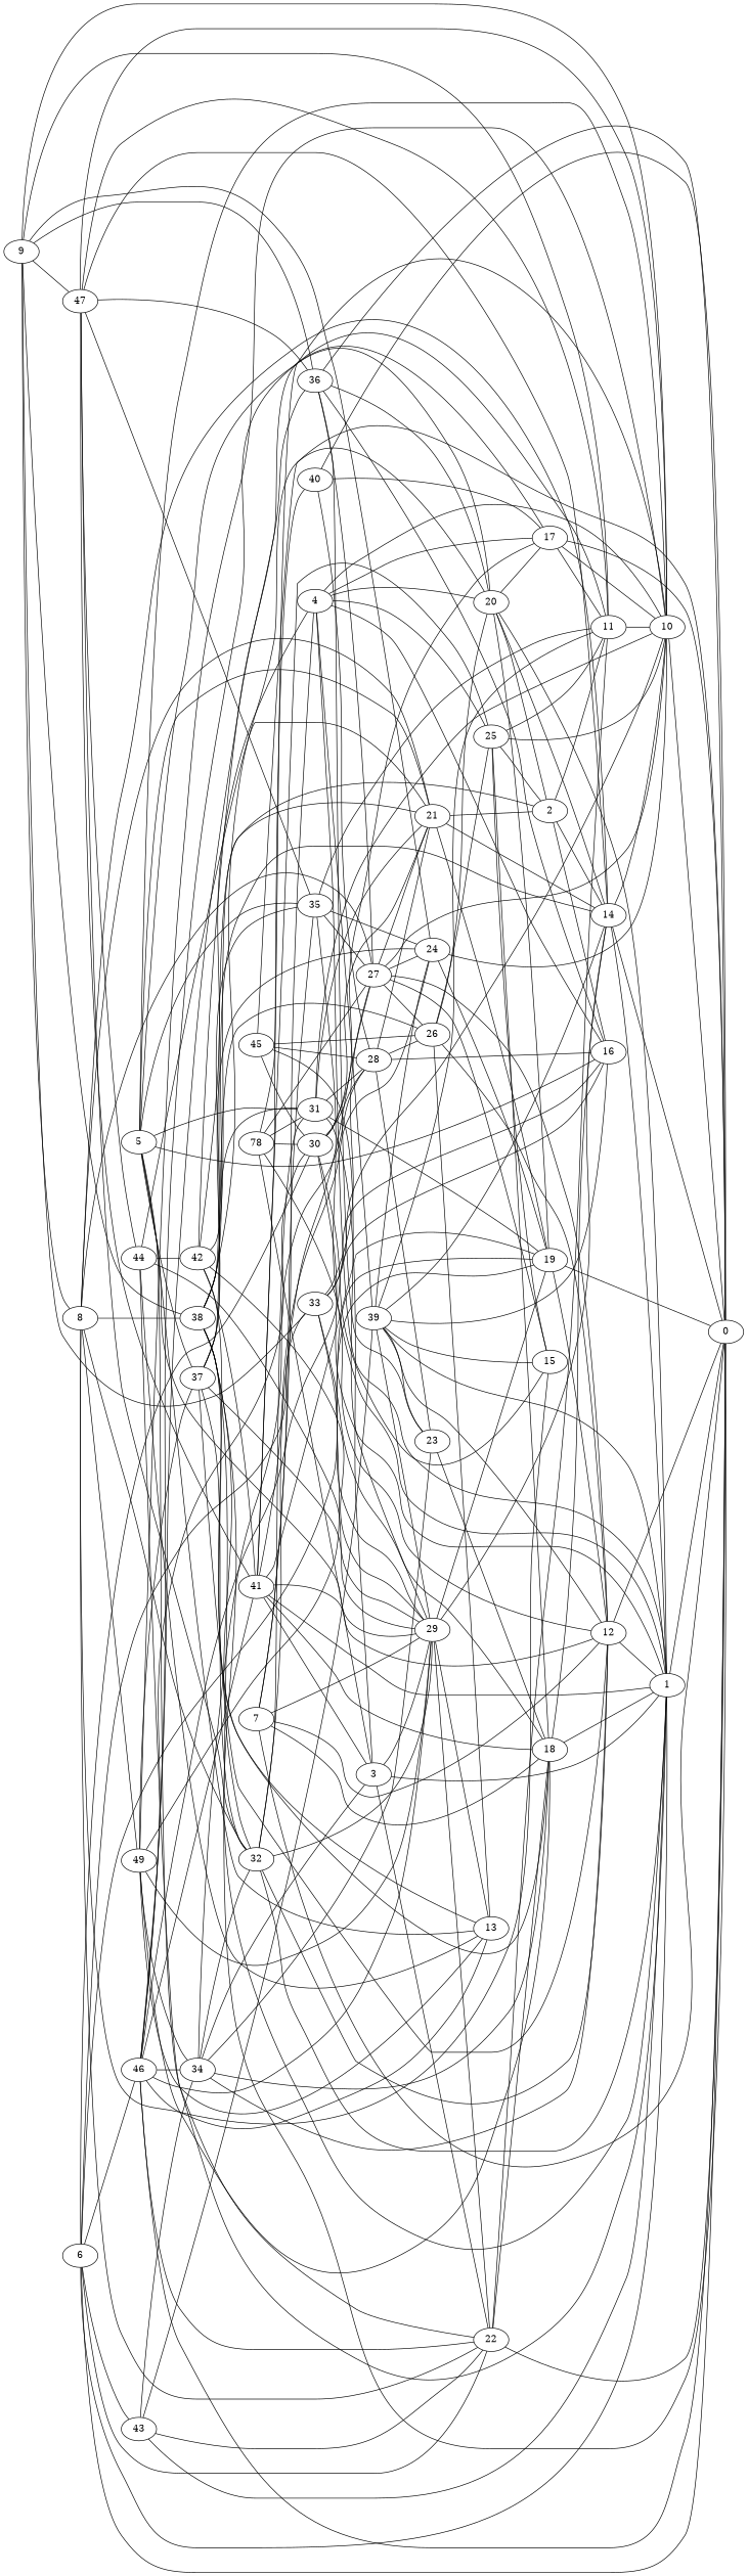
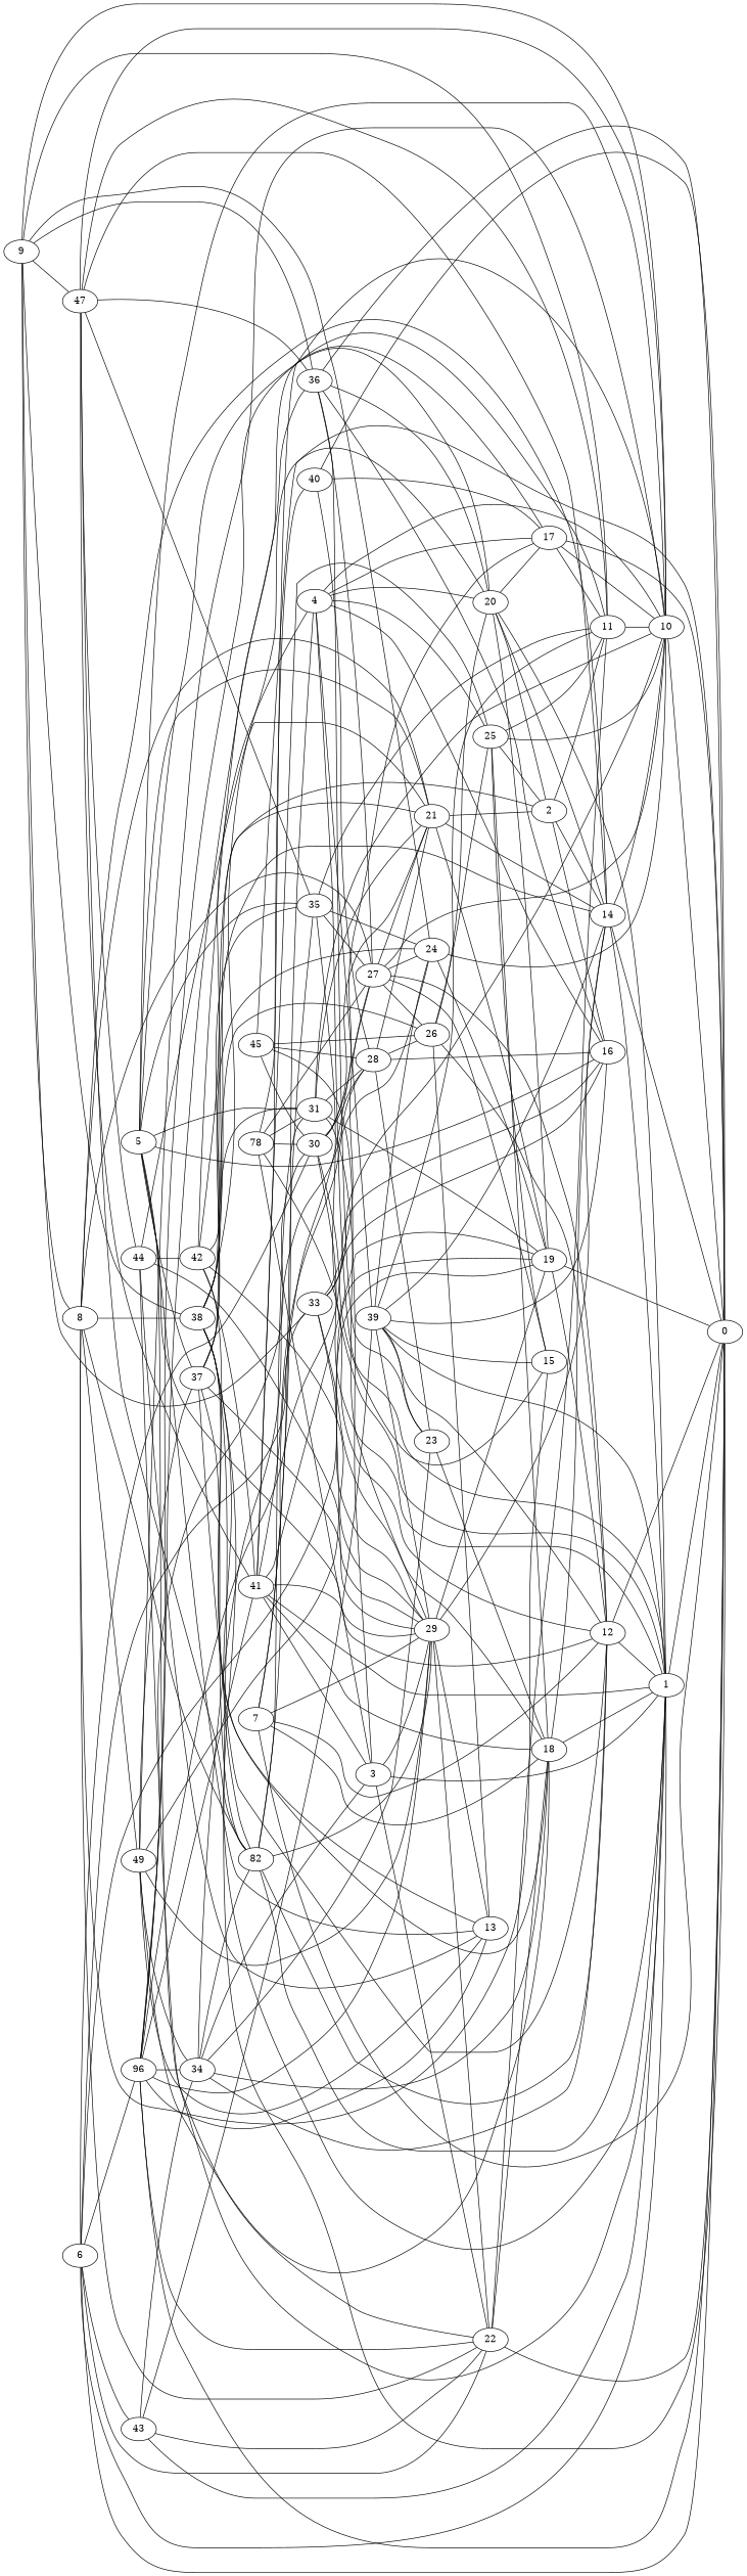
  digraph {
    rankdir=LR
    edge [color=black dir=none]
    24
    10
    19
    0
    4
    1
    17
    20
    39
    25
    16
    47
    14
    44
    36
    11
    35
    41
-   32
+   32 [label=82]
    22
    42
    29
    21
    13
    27
    23
    12
    18
    15
    26
    37
    31
    3
    28
    2
    40
    49
    34
-   46
+   46 [label=96]
    30
    33
    8
    38
    7
    n45 [label=78]
    5
    9
    43
    45
    6
    subgraph sub_1 {
      24
      10
      19
      0
      4
      1
      17
      20
      39
      25
      16
      47
      14
      44
      36
      11
      35
      41
      32
      22
      42
      29
      21
      13
      27
      23
      12
      18
      15
      26
      37
      31
      3
      28
      2
      40
      49
      34
      46
      30
      33
      8
      38
      7
      n45
      5
      9
      43
      45
      6
    }
    24 -> 10
    24 -> 19
    10 -> 0
    19 -> 0
    19 -> 12
    4 -> 10
    4 -> 1
    4 -> 17
    4 -> 20
    4 -> 39
    4 -> 25
    4 -> 16
    1 -> 0
    17 -> 10
    17 -> 0
    17 -> 11
    20 -> 19
    20 -> 1
    20 -> 17
    20 -> 14
    20 -> 2
    39 -> 24
    39 -> 1
    39 -> 16
    39 -> 14
    39 -> 11
    39 -> 29
    39 -> 23
    39 -> 12
    39 -> 15
    25 -> 10
    25 -> 11
    25 -> 18
    25 -> 15
    25 -> 2
    47 -> 10
    47 -> 14
    47 -> 44
    47 -> 36
    47 -> 11
    47 -> 35
    47 -> 41
    47 -> 32
    14 -> 10
    14 -> 0
    14 -> 1
    44 -> 22
    44 -> 42
    44 -> 29
    44 -> 21
    44 -> 13
    36 -> 0
    36 -> 20
    36 -> 16
    36 -> 27
    36 -> 23
    11 -> 10
    35 -> 24
    35 -> 1
    35 -> 11
    35 -> 27
    41 -> 24
    41 -> 19
    41 -> 1
    41 -> 25
    41 -> 12
    41 -> 18
    41 -> 3
    41 -> 40
    32 -> 1
    32 -> 29
    32 -> 27
    32 -> 12
    32 -> 31
    22 -> 0
    22 -> 11
    22 -> 18
    42 -> 4
    42 -> 11
    42 -> 41
    42 -> 29
    42 -> 21
    42 -> 18
    29 -> 19
    29 -> 14
    29 -> 22
    29 -> 13
    21 -> 19
    21 -> 14
    21 -> 2
    27 -> 24
    27 -> 10
    27 -> 21
    27 -> 12
    27 -> 15
    27 -> 26
    23 -> 18
    12 -> 0
    12 -> 1
    18 -> 1
    18 -> 14
    26 -> 20
    26 -> 25
    26 -> 13
    26 -> 12
    37 -> 24
    37 -> 32
    37 -> 29
    37 -> 12
    37 -> 26
    37 -> 31
    31 -> 10
    31 -> 19
    31 -> 21
    31 -> 3
    31 -> 28
    3 -> 1
    3 -> 22
    3 -> 29
    28 -> 16
    28 -> 21
    28 -> 23
    28 -> 26
    2 -> 16
    2 -> 14
    2 -> 11
    40 -> 0
    40 -> 17
    40 -> 28
    49 -> 10
    49 -> 19
    49 -> 29
    49 -> 13
    49 -> 18
    49 -> 37
    49 -> 34
    34 -> 32
    34 -> 23
    34 -> 12
    34 -> 18
    34 -> 3
    34 -> 28
    46 -> 0
    46 -> 17
    46 -> 16
    46 -> 36
    46 -> 41
    46 -> 22
    46 -> 29
    46 -> 13
    46 -> 34
    46 -> 30
    30 -> 1
    30 -> 17
    30 -> 21
    30 -> 15
    30 -> 28
    33 -> 10
    33 -> 16
    33 -> 29
    33 -> 27
    33 -> 18
    8 -> 14
    8 -> 32
    8 -> 22
    8 -> 21
    8 -> 27
    8 -> 15
    8 -> 49
    8 -> 38
    38 -> 0
    38 -> 1
    38 -> 20
    38 -> 14
    38 -> 35
    38 -> 32
    38 -> 13
    38 -> 2
    7 -> 0
    7 -> 4
    7 -> 35
    7 -> 29
    7 -> 12
    7 -> 18
    n45 -> 10
    n45 -> 27
    n45 -> 12
    n45 -> 31
    n45 -> 3
    n45 -> 30
    5 -> 10
    5 -> 1
    5 -> 20
    5 -> 16
    5 -> 35
    5 -> 29
    5 -> 21
    5 -> 13
    5 -> 37
    5 -> 31
    9 -> 24
    9 -> 10
    9 -> 47
    9 -> 36
    9 -> 11
    9 -> 33
    9 -> 8
    9 -> 38
    43 -> 1
    43 -> 39
    43 -> 22
    43 -> 34
    45 -> 0
    45 -> 29
    45 -> 26
    45 -> 28
    45 -> 30
    6 -> 19
    6 -> 0
    6 -> 1
    6 -> 22
    6 -> 46
    6 -> 30
    6 -> 33
    6 -> 43
  }
